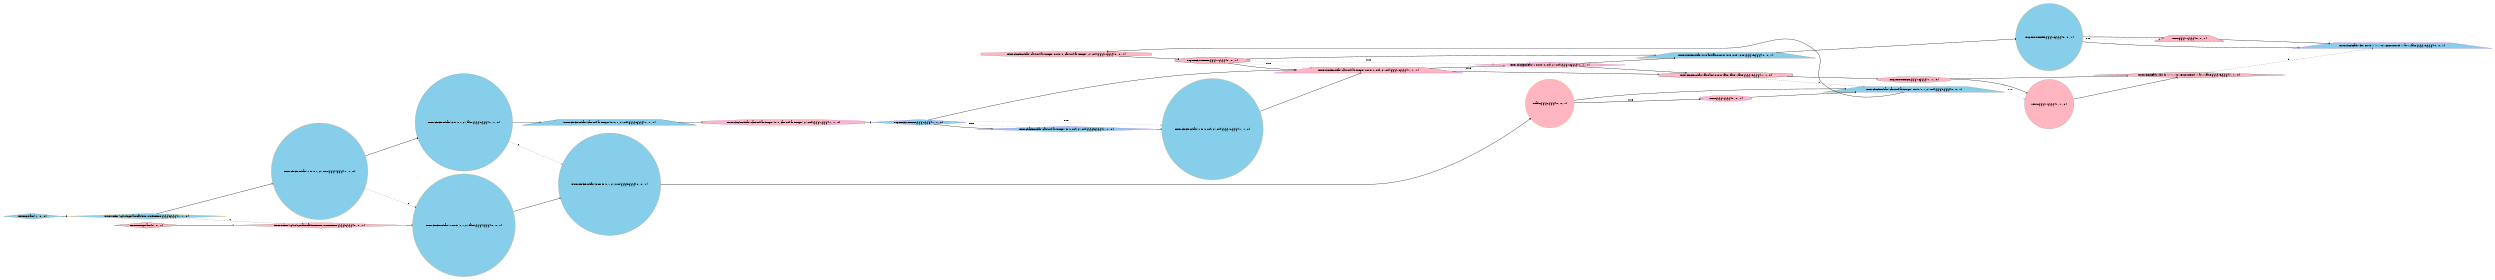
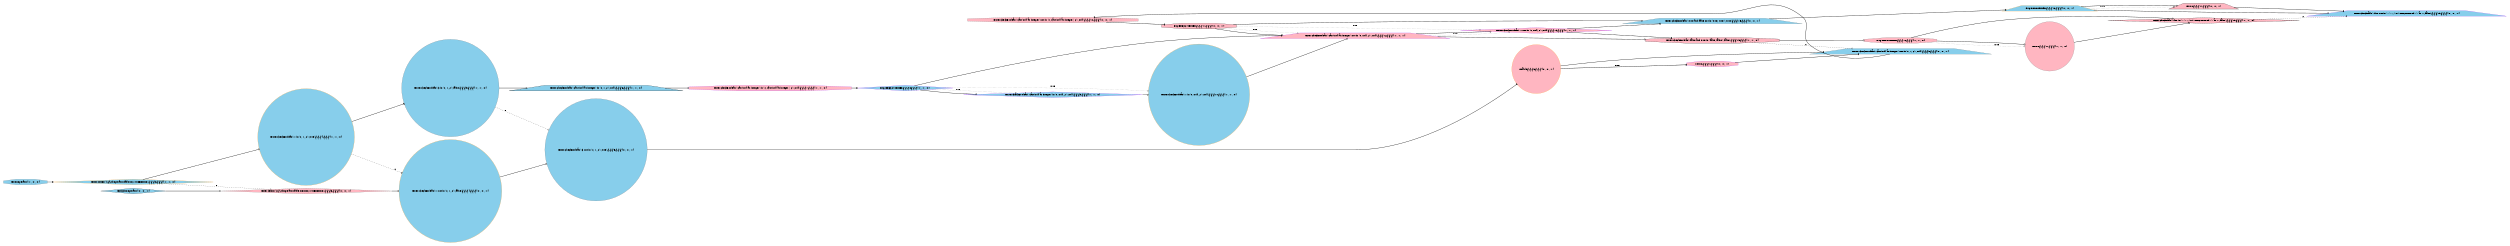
  digraph {
    rankdir=LR
    node [color=gray40 fillcolor=skyblue shape=diamond style=filled]
    edge [arrowhead=odot style=bold]
    n1 [fillcolor=lightpink label="tester.checkBoolean(\"cast(null as integer) not in (0, cast(null as integer), 2)\",null)@@@10@@@['0', '0', '1']" shape=octagon]
    n2 [color=black fillcolor=lightpink label="Bug.FRG327_FIXED@@@11@@@['0', '0', '1']" shape=octagon]
    n3 [color=purple fillcolor=lightpink label="tester.checkBoolean(\"1 not in (0, null, 2)\",null)@@@13@@@['1', '1', '1']"]
    n4 [label="tester.checkBoolean(\"true and false not in (true, true)\",true)@@@15@@@['0', '0', '1']" shape=trapezium]
    n5 [color=purple fillcolor=lightpink label="tester.checkBoolean(\"cast(null as integer) not in (0, null, 2)\",null)@@@12@@@['1', '1', '1']" shape=trapezium]
    n6 [color=purple fillcolor=lightpink label="return@@@7@@@['0', '0', '1']" shape=octagon]
    n7 [label="tester.checkBoolean(\"cast(null as integer) not in (0, 1, 2)\",null)@@@9@@@['0', '0', '1']" shape=trapezium]
    n8 [fillcolor=lightpink label="!Bug.TODO_FIXED@@@16@@@['1', '1', '0']" shape=octagon]
    n9 [color=black fillcolor=lightpink label="tester.checkFails(\"'foo' in (^)^\",\"(?s).*Encountered \"\)\" at .*\",false)@@@19@@@['1', '1', '0']"]
    n10 [fillcolor=lightpink label="return@@@17@@@['1', '1', '0']" shape=circle]
    n11 [color=purple label="tester.checkFails(\"'foo' not in (^)^\",\"(?s).*Encountered \"\)\" at .*\",false)@@@19@@@['0', '0', '1']" shape=trapezium]
    n12 [color=darkorange label="tester.setFor(SqlStdOperatorTable.IN,VM_EXPAND)@@@3@@@['1', '1', '0']"]
    n13 [color=darkorange label="tester.checkBoolean(\"1 in (0, 1, 2)\",true)@@@4@@@['1', '1', '0']" shape=circle]
    n14 [fillcolor=lightpink label="tester.setFor(SqlStdOperatorTable.NOT_IN,VM_EXPAND)@@@3@@@['0', '0', '1']"]
    n15 [color=darkorange label="tester.checkBoolean(\"1 not in (0, 1, 2)\",false)@@@4@@@['0', '0', '1']" shape=circle]
    n16 [label="tester.checkBoolean(\"3 in (0, 1, 2)\",false)@@@5@@@['1', '1', '0']" shape=circle]
    n17 [color=darkorange fillcolor=lightpink label="!enable@@@6@@@['0', '0', '1']" shape=circle]
    n18 [label="tester.checkBoolean(\"3 not in (0, 1, 2)\",true)@@@5@@@['0', '0', '1']" shape=circle]
-   n19 [color=black fillcolor=lightpink label="testNotInOperator['0', '0', '1']"]
+   n19 [color=black label="testNotInOperator['0', '0', '1']"]
    n20 [color=black label="tester.checkBoolean(\"cast(null as integer) in (0, 1, 2)\",null)@@@6@@@['1', '1', '0']" shape=trapezium]
    n21 [color=purple fillcolor=lightpink label="tester.checkBoolean(\"cast(null as integer) in (0, cast(null as integer), 2)\",null)@@@7@@@['1', '1', '0']" shape=octagon]
    n22 [color=black fillcolor=lightpink label="tester.checkBoolean(\"false and true in (false, false)\",false)@@@15@@@['1', '1', '0']" shape=octagon]
-   n23 [color=darkorange label="!Bug.TODO_FIXED@@@16@@@['0', '0', '1']" shape=circle]
+   n23 [color=darkorange label="!Bug.TODO_FIXED@@@16@@@['0', '0', '1']" shape=trapezium]
    n24 [color=purple label="Bug.FRG327_FIXED@@@8@@@['1', '1', '0']"]
    n25 [color=darkorange label="tester.checkBoolean(\"1 in (0, null, 2)\",null)@@@10@@@['1', '1', '0']" shape=circle]
    n26 [color=purple label="tester.checkBoolean(\"cast(null as integer) in (0, null, 2)\",null)@@@9@@@['1', '1', '0']"]
    n27 [color=black fillcolor=lightpink label="return@@@17@@@['0', '0', '1']" shape=trapezium]
-   n28 [label="testInOperator['1', '0', '0']"]
+   n28 [label="testInOperator['1', '0', '0']" shape=octagon]
    n1 -> n2 [arrowhead=tee]
    n2 -> n3 [label=true style=dotted]
    n2 -> n4
    n2 -> n5
    n2 -> n5 [label=true style=dotted]
    n3 -> n4 [arrowhead=tee]
    n3 -> n22 [arrowhead=tee]
    n4 -> n23 [arrowhead=tee]
    n5 -> n3 [label=true style=dotted]
    n5 -> n3
    n5 -> n22
    n6 -> n7 [arrowhead=tee]
    n7 -> n1 [arrowhead=tee]
    n8 -> n9
    n8 -> n10
    n8 -> n10 [label=true style=dotted]
    n9 -> n11 [arrowhead=tee label=0 style=dashed]
    n10 -> n9 [arrowhead=tee]
    n12 -> n13
    n12 -> n14 [label=0 style=dashed]
    n13 -> n15 [arrowhead=tee label=0 style=dashed]
    n13 -> n16 [arrowhead=tee]
    n14 -> n15
    n15 -> n18
    n16 -> n18 [label=0 style=dashed]
    n16 -> n20
    n17 -> n6 [arrowhead=tee label=true style=dotted]
    n17 -> n6
    n17 -> n7 [arrowhead=tee]
    n18 -> n17 [arrowhead=tee]
    n19 -> n14
    n20 -> n21
    n21 -> n24 [arrowhead=tee]
    n22 -> n7 [label=0 style=dashed]
    n22 -> n8
    n23 -> n11
    n23 -> n27 [arrowhead=tee label=true style=dotted]
    n23 -> n27
    n24 -> n5 [arrowhead=tee]
    n24 -> n25 [label=true style=dotted]
    n24 -> n26
    n24 -> n26 [arrowhead=tee label=true style=dotted]
    n25 -> n5
    n26 -> n25
    n27 -> n11 [arrowhead=tee]
    n28 -> n12 [arrowhead=tee]
  }
